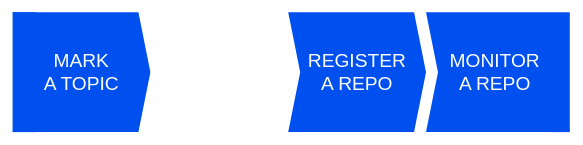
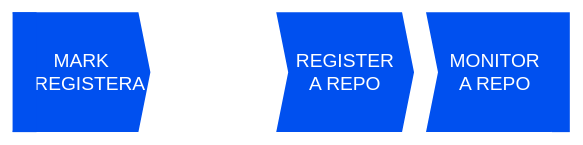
  <mxCell id="0" />
  <mxCell id="1" parent="0" />
- <mxCell id="2" value="MARK&lt;br style=&quot;font-size: 32px&quot;&gt;A TOPIC" style="shape=step;perimeter=stepPerimeter;whiteSpace=wrap;html=1;fixedSize=1;fontSize=32;strokeWidth=1;fillColor=#0050ef;fontColor=#ffffff;strokeColor=none;" parent="1" vertex="1"><mxGeometry x="20" y="20" width="230" height="200" as="geometry" /></mxCell>
- <mxCell id="3" value="REGISTER&lt;br style=&quot;font-size: 32px&quot;&gt;A REPO" style="shape=step;perimeter=stepPerimeter;whiteSpace=wrap;html=1;fixedSize=1;fontSize=32;strokeWidth=1;fillColor=#0050ef;fontColor=#ffffff;strokeColor=none;" parent="1" vertex="1"><mxGeometry x="480" y="20" width="230" height="200" as="geometry" /></mxCell>
+ <mxCell id="2" value="MARK&lt;br style=&quot;font-size: 32px&quot;&gt;A REGISTERA" style="shape=step;perimeter=stepPerimeter;whiteSpace=wrap;html=1;fixedSize=1;fontSize=32;strokeWidth=1;fillColor=#0050ef;fontColor=#ffffff;strokeColor=none;" parent="1" vertex="1"><mxGeometry x="20" y="20" width="230" height="200" as="geometry" /></mxCell>
+ <mxCell id="3" value="REGISTER&lt;br style=&quot;font-size: 32px&quot;&gt;A REPO" style="shape=step;perimeter=stepPerimeter;whiteSpace=wrap;html=1;fixedSize=1;fontSize=32;strokeWidth=1;fillColor=#0050ef;fontColor=#ffffff;strokeColor=none;" parent="1" vertex="1"><mxGeometry x="460" y="20" width="230" height="200" as="geometry" /></mxCell>
  <mxCell id="4" value="MONITOR&lt;br style=&quot;font-size: 32px&quot;&gt;A REPO" style="shape=step;perimeter=stepPerimeter;whiteSpace=wrap;html=1;fixedSize=1;fontSize=32;strokeWidth=1;fillColor=#0050ef;fontColor=#ffffff;strokeColor=none;" parent="1" vertex="1"><mxGeometry x="710" y="20" width="230" height="200" as="geometry" /></mxCell>
  <mxCell id="5" value="" style="rounded=0;whiteSpace=wrap;html=1;fontSize=32;strokeWidth=1;fillColor=#0050ef;fontColor=#ffffff;strokeColor=none;" parent="1" vertex="1"><mxGeometry x="20" y="20" width="40" height="200" as="geometry" /></mxCell>
  <mxCell id="6" value="" style="rounded=0;whiteSpace=wrap;html=1;fontSize=32;strokeWidth=1;fillColor=#0050ef;fontColor=#ffffff;strokeColor=none;" parent="1" vertex="1"><mxGeometry x="920" y="20" width="30" height="200" as="geometry" /></mxCell>
